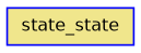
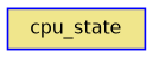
  digraph {
    rankdir=LR
-   n1 [color=blue fillcolor=khaki fontname=Helvetica fontsize=10 height=0.2 label=state_state shape=record style=filled width=0.4]
+   n1 [color=blue fillcolor=khaki fontname=Helvetica fontsize=10 height=0.2 label=cpu_state shape=record style=filled width=0.4]
  }
